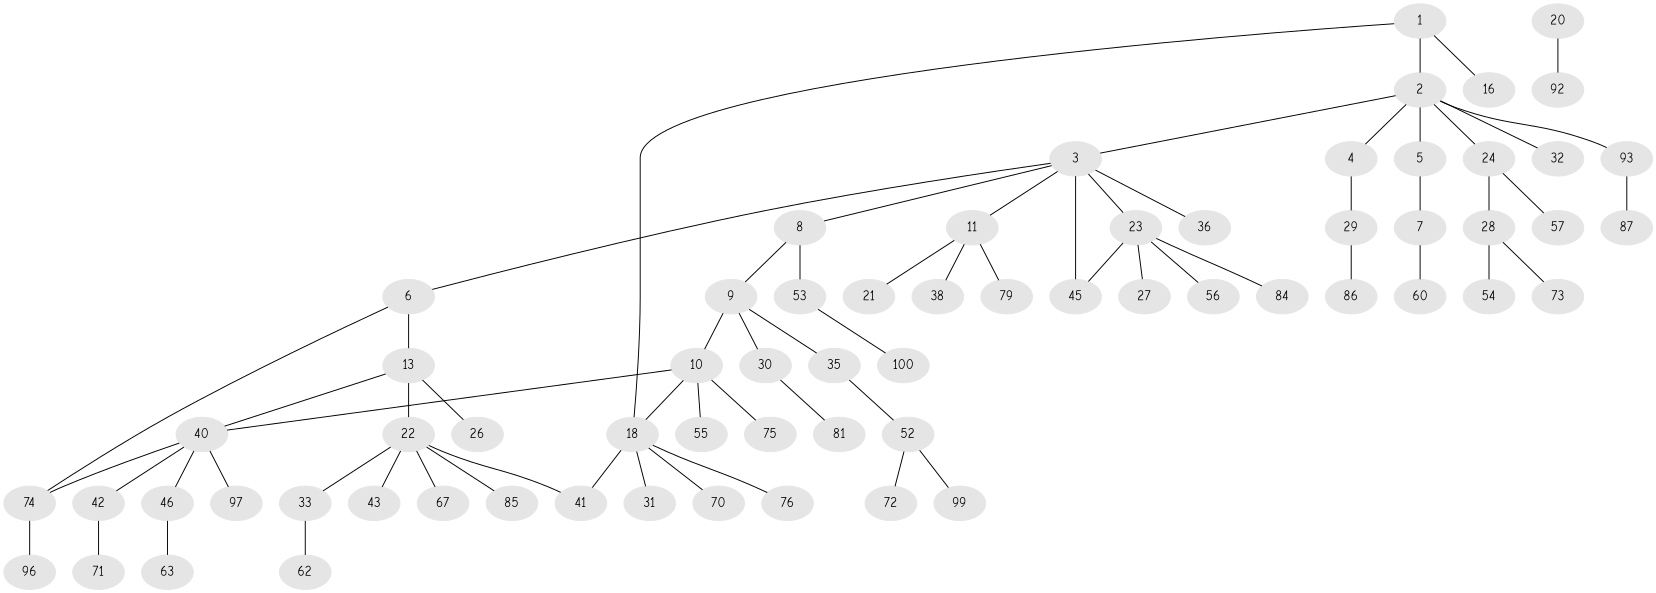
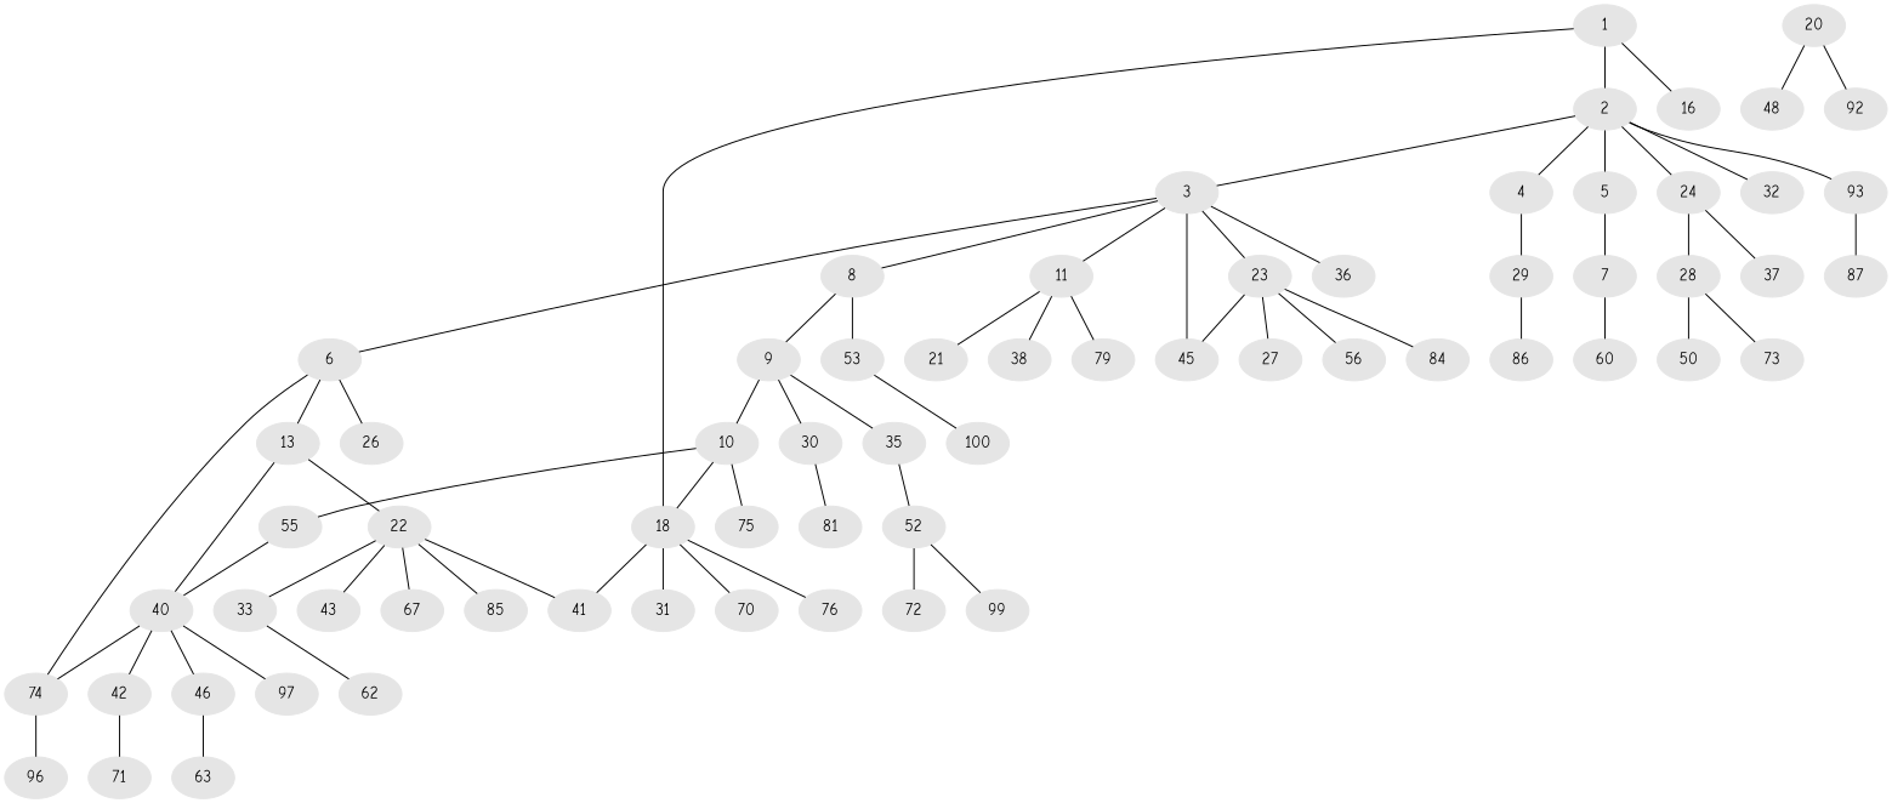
  graph {
    fontname="Comic Neue"
    node [color=gray90 fontname="Comic Neue" style=filled]
    edge [fontname="Comic Neue"]
    1 [super="+68"]
    2 [super="+19"]
    16 [super="+74"]
    18 [super="+58"]
    3 [super="+14"]
    4 [super="+94"]
    5 [super="+66"]
    24 [super="+57"]
    32 [super="+47"]
    93
    31 [super="+78"]
    41 [super="+65"]
    70
    76
    6 [super="+34"]
    8 [super="+12"]
    11 [super="+15"]
    23 [super="+44"]
    36
    45 [super="+61"]
    29
    7
    28 [super="+54"]
-   37 [label=57]
+   37
    87
    13 [super="+17"]
    n27 [label=74 super="+80"]
    9
    53 [super="+90"]
    21
    38
    79
    27
    56
    84
    86
    60 [super="+101"]
    40 [super="+77"]
    22 [super="+25"]
    26
    96
    10 [super="+51"]
    30 [super="+49"]
    35 [super="+89"]
    100
    55
    75 [super="+82"]
    81 [super="+98"]
    52 [super="+83"]
    42
    46 [super="+59"]
    97
    20 [super="+39"]
+   48 [super="+95"]
    92
    33 [super="+102"]
    43 [super="+69"]
    67
    85
    62
-   50 [label=54]
+   50
    73 [super="+88"]
    72
    99
    71 [super="+91"]
    63
    1 -- 2
    1 -- 16
    1 -- 18
    2 -- 3
    2 -- 4
    2 -- 5
    2 -- 24
    2 -- 32
    2 -- 93
    18 -- 31
    18 -- 41
    18 -- 70
    18 -- 76
    3 -- 6
    3 -- 8
    3 -- 11
    3 -- 23
    3 -- 36
    3 -- 45
    4 -- 29
    5 -- 7
    24 -- 28
    24 -- 37
    93 -- 87
    6 -- 13
    6 -- n27
    8 -- 9
    8 -- 53
    11 -- 21
    11 -- 38
    11 -- 79
    23 -- 45
    23 -- 27
    23 -- 56
    23 -- 84
    29 -- 86
    7 -- 60
    28 -- 50
    28 -- 73
    13 -- 40
    13 -- 22
-   13 -- 26
+   6 -- 26
    n27 -- 96
    9 -- 10
    9 -- 30
    9 -- 35
    53 -- 100
    40 -- n27
    40 -- 42
    40 -- 46
    40 -- 97
    22 -- 41
    22 -- 33
    22 -- 43
    22 -- 67
    22 -- 85
    10 -- 18
-   10 -- 40
+   55 -- 40
    10 -- 55
    10 -- 75
    30 -- 81
    35 -- 52
    52 -- 72
    52 -- 99
    42 -- 71
    46 -- 63
+   20 -- 48
    20 -- 92
    33 -- 62
  }
